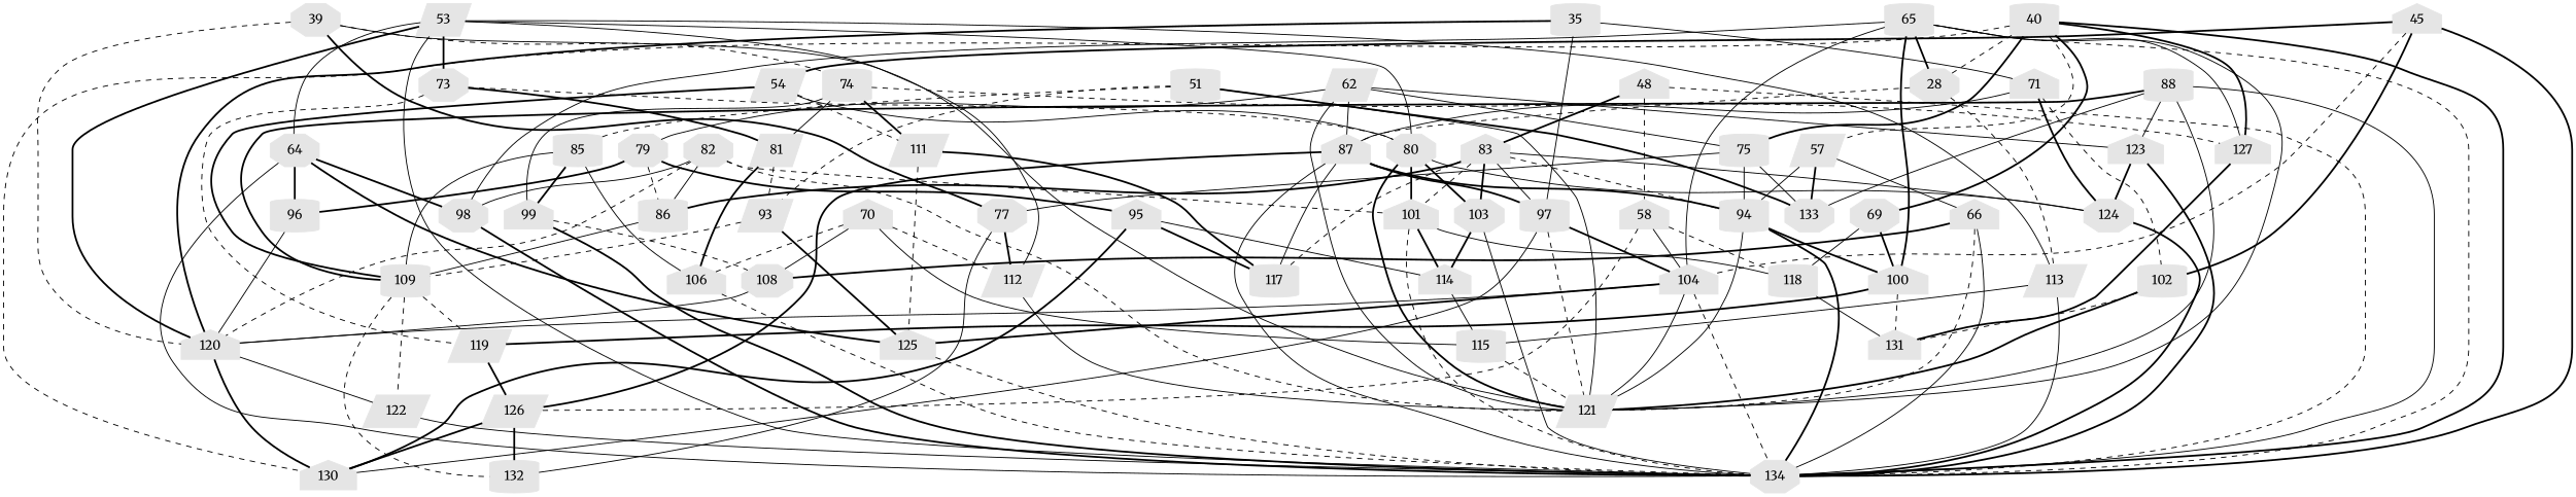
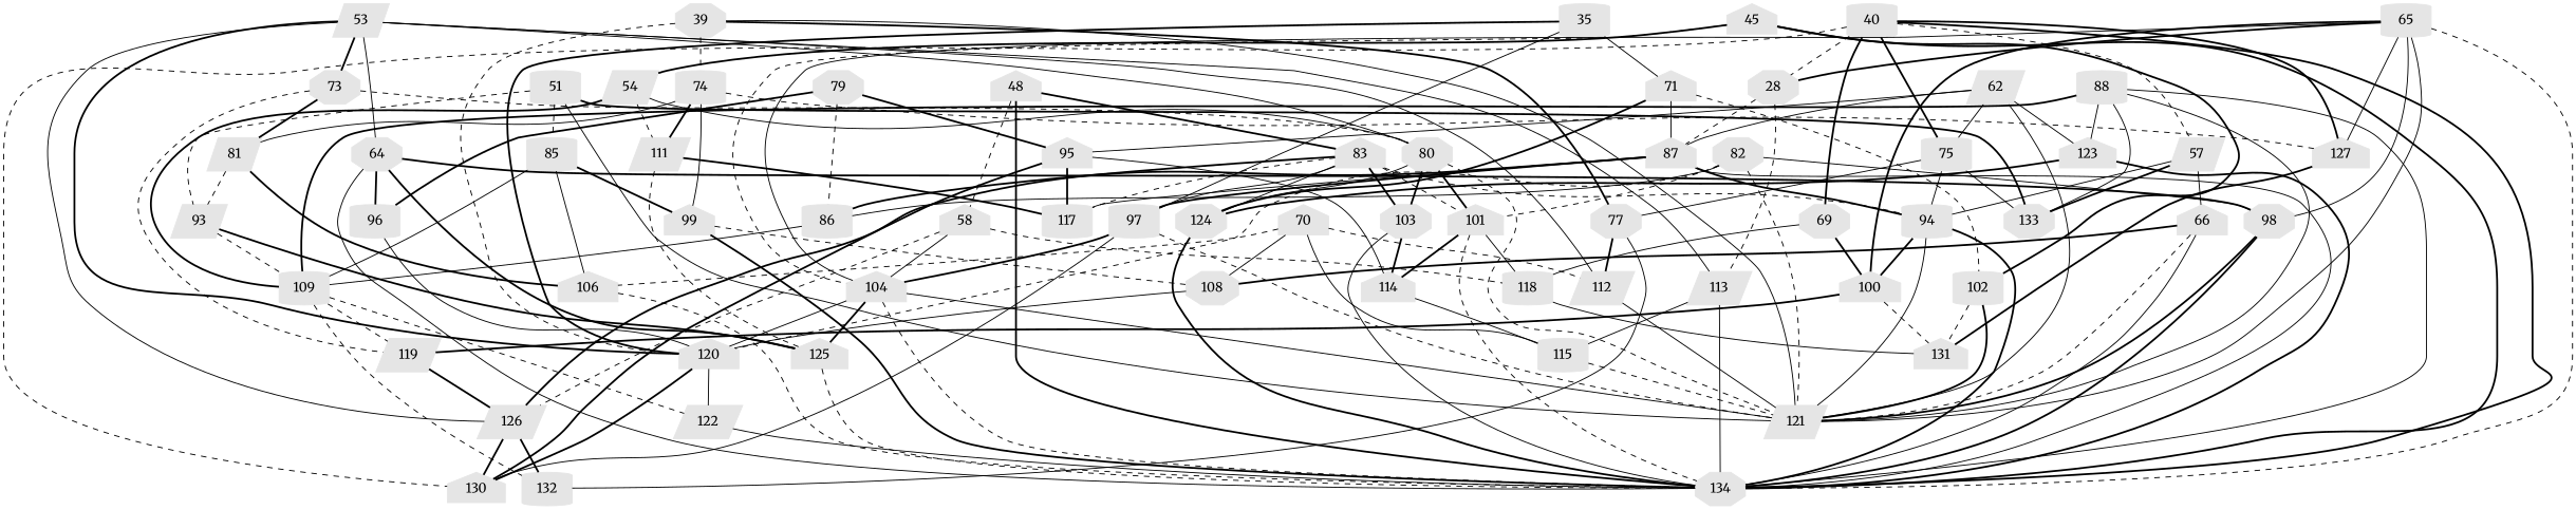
  graph {
    fontname=Merriweather
    node [color=gray90 fontname=Merriweather shape=house style=filled]
    edge [fontname=Merriweather style=solid]
    35 [shape=cylinder]
    71
    97 [shape=cylinder super="+90"]
    120 [super="+19+49+105"]
    102 [shape=cylinder]
    87 [super="+76"]
    124 [shape=octagon super="+27"]
    121 [shape=parallelogram super="+46+21+107"]
    130 [super="+110"]
    104 [super="+4+5+15"]
    122 [shape=parallelogram]
    39 [shape=octagon super="+18"]
    74 [shape=cylinder super="+6"]
    77 [shape=octagon]
    127
    111 [shape=parallelogram]
    81 [shape=parallelogram]
    99
    112 [shape=parallelogram]
    132 [shape=cylinder]
    40 [shape=cylinder super="+3+16"]
    57 [shape=parallelogram]
    69 [shape=octagon]
    75 [shape=cylinder super="+72"]
    n25 [label=28 shape=octagon]
    134 [shape=octagon super="+89+116+129"]
    133 [shape=octagon]
    66
    94 [shape=cylinder super="+52"]
    118 [shape=cylinder]
    100 [super="+59"]
    113 [shape=parallelogram super="+30"]
    131
    45
    54 [shape=parallelogram]
    80 [shape=octagon super="+1+60+26"]
    109 [shape=cylinder super="+42+44"]
    125 [super="+91"]
    48
    58
    83 [super="+11+14"]
    126 [shape=parallelogram super="+56"]
    86 [shape=cylinder]
    101 [super="+33+92"]
    103 [shape=octagon]
    117 [shape=cylinder]
    51 [shape=cylinder]
    85 [shape=cylinder]
    93 [shape=parallelogram]
    106
    53 [shape=parallelogram super="+47+24"]
    64 [shape=octagon super="+63"]
    73 [shape=octagon super="+8"]
    96 [shape=cylinder]
    98 [shape=octagon super="+10+84"]
    119 [shape=parallelogram]
    115 [shape=cylinder]
    108 [shape=octagon]
    62 [shape=parallelogram super="+28"]
    79 [shape=octagon]
    123 [super="+67"]
    95
    65 [shape=cylinder super="+17+50+37"]
    70
    114
    82 [shape=octagon super="+22"]
    88 [shape=cylinder super="+7"]
    35 -- 71
    35 -- 97 [weight=2]
    35 -- 120 [style=bold]
    71 -- 102 [style=dashed]
    71 -- 87
    71 -- 124 [style=bold]
    97 -- 121 [style=dashed]
    97 -- 130
    97 -- 104 [style=bold]
    120 -- 130 [style=bold]
    120 -- 122
    102 -- 121 [style=bold]
    102 -- 131 [style=dashed]
    87 -- 97 [style=bold weight=2]
    87 -- 134 [weight=2]
    87 -- 94 [style=bold]
    87 -- 126 [style=bold]
    87 -- 117
    124 -- 134 [style=bold]
    104 -- 120
    104 -- 121
    104 -- 134 [style=dashed]
    104 -- 125 [style=bold weight=2]
    122 -- 134 [weight=2]
    39 -- 120 [style=dashed weight=2]
    39 -- 121
    39 -- 74 [style=dashed weight=2]
    39 -- 77 [style=bold]
    74 -- 127 [style=dashed]
    74 -- 111 [style=bold]
    74 -- 81
    74 -- 99
    77 -- 112 [style=bold]
    77 -- 132
    127 -- 131 [style=bold]
    111 -- 125 [style=dashed]
    111 -- 117 [style=bold]
    81 -- 93 [style=dashed]
    81 -- 106 [style=bold]
    99 -- 134 [style=bold]
    99 -- 108 [style=dashed]
    112 -- 121
    40 -- 130 [style=dashed weight=2]
    40 -- 127 [style=bold]
    40 -- 57 [style=dashed]
    40 -- 69 [style=bold]
    40 -- 75 [style=bold]
    40 -- n25 [style=dashed]
    40 -- 134 [style=bold]
    57 -- 133 [style=bold]
    57 -- 66
    57 -- 94
    69 -- 118
    69 -- 100 [style=bold weight=2]
    75 -- 77
    75 -- 133
    75 -- 94 [weight=2]
    n25 -- 87 [style=dashed]
    n25 -- 113 [style=dashed]
    66 -- 121 [style=dashed]
    66 -- 134
    66 -- 108 [style=bold]
    94 -- 121
    94 -- 134 [style=bold weight=3]
    94 -- 100 [style=bold]
    118 -- 131
    100 -- 131 [style=dashed]
    100 -- 119 [style=bold]
    113 -- 134 [weight=2]
    113 -- 115
    45 -- 102 [style=bold]
    45 -- 104 [style=dashed]
    45 -- 134 [style=bold]
    45 -- 54 [style=bold]
    54 -- 111 [style=dashed]
    54 -- 80
    54 -- 109 [style=bold]
    80 -- 124 [weight=2]
-   80 -- 121 [style=bold weight=2]
+   80 -- 121 [style=dashed weight=2]
    80 -- 101 [style=bold weight=2]
    80 -- 103 [style=bold]
    109 -- 122 [style=dashed]
    109 -- 132 [style=dashed]
    109 -- 119 [style=dashed]
    125 -- 134 [style=dashed]
-   48 -- 134 [style=dashed weight=2]
+   48 -- 134 [style=bold weight=2]
    48 -- 58 [style=dashed]
    48 -- 83 [style=bold]
    58 -- 104
    58 -- 118 [style=dashed]
    58 -- 126 [style=dashed]
    83 -- 97
    83 -- 124
    83 -- 94 [style=dashed]
    83 -- 86 [style=bold]
    83 -- 101 [style=dashed]
    83 -- 103 [style=bold]
    83 -- 117 [style=dashed]
    126 -- 130 [style=bold]
    126 -- 132 [style=bold weight=2]
    86 -- 109
    101 -- 134 [style=dashed weight=2]
    101 -- 118
    101 -- 114 [style=bold]
    103 -- 134
    103 -- 114 [style=bold]
    51 -- 121
    51 -- 133 [style=bold]
    51 -- 85 [style=dashed]
    51 -- 93 [style=dashed]
    85 -- 99 [style=bold]
    85 -- 109
    85 -- 106
    93 -- 109 [style=dashed]
    93 -- 125 [style=bold]
    106 -- 134 [style=dashed]
    53 -- 120 [style=bold]
    53 -- 112
-   53 -- 134
+   53 -- 126
    53 -- 113 [weight=2]
    53 -- 80
    53 -- 64
    53 -- 73 [style=bold weight=3]
    64 -- 134
    64 -- 125 [style=bold]
    64 -- 96 [style=bold weight=2]
    64 -- 98 [style=bold]
    73 -- 81 [style=bold]
    73 -- 80 [style=dashed]
    73 -- 119 [style=dashed]
    96 -- 120
+   98 -- 121 [style=bold]
    98 -- 134 [style=bold weight=2]
    119 -- 126 [style=bold]
    115 -- 121 [style=dashed]
    108 -- 120
    62 -- 87
    62 -- 121
    62 -- 75
-   62 -- 79
+   62 -- 95
    62 -- 123 [weight=2]
    79 -- 86 [style=dashed]
    79 -- 96 [style=bold]
    79 -- 95 [style=bold]
    123 -- 124 [style=bold]
    123 -- 134 [style=bold]
    95 -- 130 [style=bold]
    95 -- 117 [style=bold]
    95 -- 114
    65 -- 121
    65 -- 104 [weight=2]
    65 -- 127
    65 -- n25 [style=bold]
    65 -- 134 [style=dashed weight=2]
    65 -- 100 [style=bold]
    65 -- 98 [weight=2]
    70 -- 112 [style=dashed]
    70 -- 106 [style=dashed]
    70 -- 115
    70 -- 108
    114 -- 115
    82 -- 120 [style=dashed]
    82 -- 121 [style=dashed]
    82 -- 86
    82 -- 101 [style=dashed]
    82 -- 98 [weight=2]
    88 -- 121
    88 -- 134
    88 -- 133
    88 -- 109 [style=bold]
    88 -- 123 [weight=2]
  }
